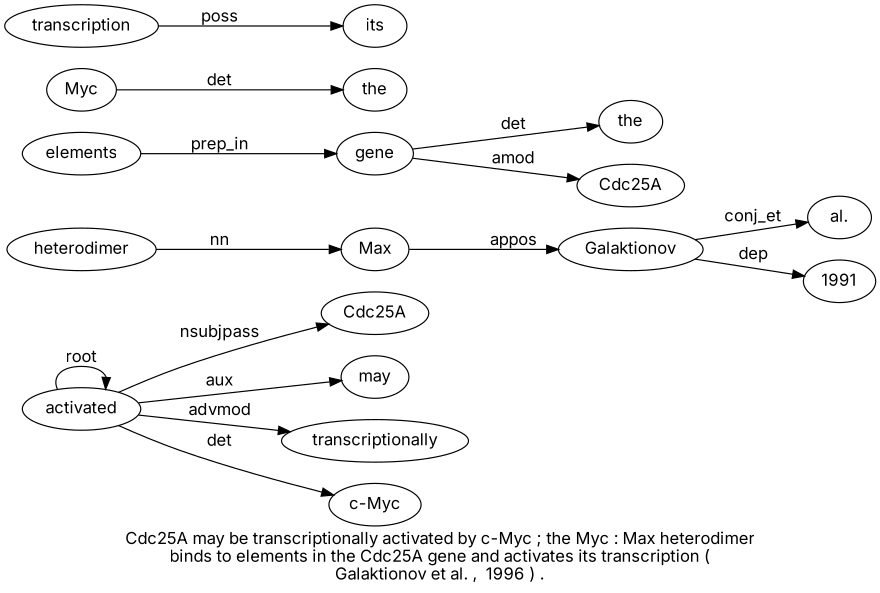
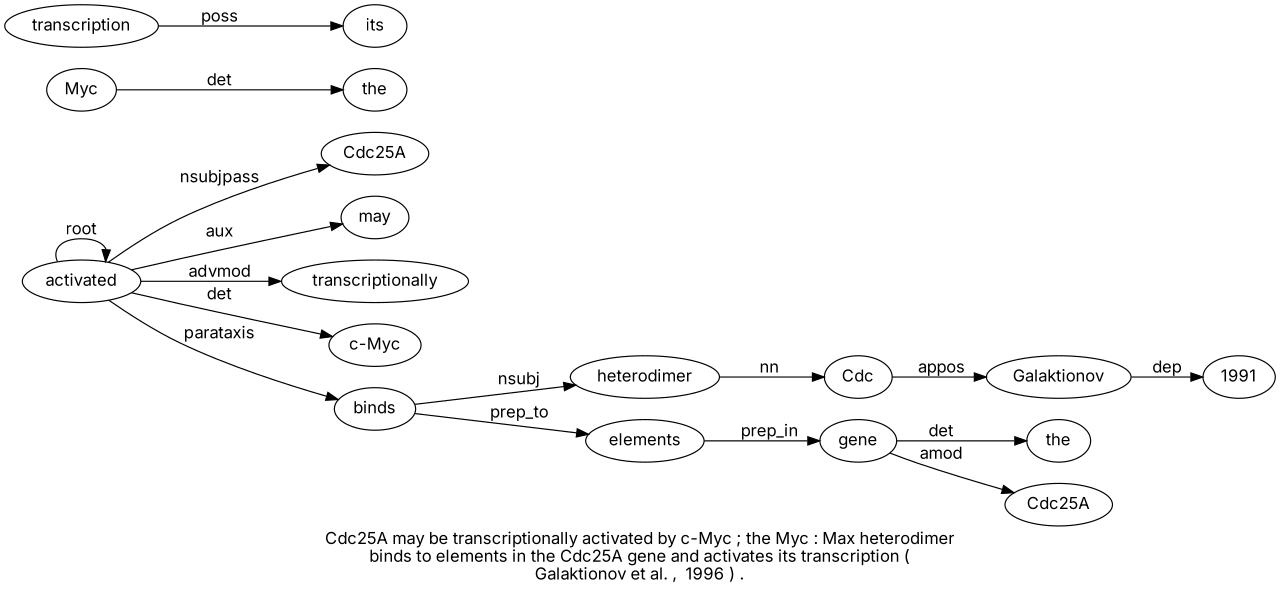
  digraph {
    fontname=Inter
    label="Cdc25A may be transcriptionally activated by c-Myc ; the Myc : Max heterodimer\nbinds to elements in the Cdc25A gene and activates its transcription (\nGalaktionov et al. ,  1996 ) ."
    rankdir=LR
    node [fillcolor=white fontname=Inter style=filled]
    edge [fontname=Inter]
    n1 [label=activated]
    n2 [label=Cdc25A]
    n3 [label=may]
    n4 [label=transcriptionally]
    n5 [label="c-Myc"]
+   n6 [label=binds]
    n7 [label=heterodimer]
    n8 [label=elements]
    n9 [label=Myc]
    n10 [label=the]
-   n11 [label=Max]
+   n11 [label=Cdc]
    n12 [label=Galaktionov]
    n13 [label=gene]
    n14 [label=the]
    n15 [label=Cdc25A]
    n16 [label=transcription]
    n17 [label=its]
-   n18 [label="al."]
    n19 [label=1991]
    n1 -> n1 [label=root]
    n1 -> n2 [label=nsubjpass]
    n1 -> n3 [label=aux]
    n1 -> n4 [label=advmod]
    n1 -> n5 [label=det]
+   n1 -> n6 [label=parataxis]
+   n6 -> n7 [label=nsubj]
+   n6 -> n8 [label=prep_to]
    n7 -> n11 [label=nn]
    n8 -> n13 [label=prep_in]
    n9 -> n10 [label=det]
    n11 -> n12 [label=appos]
-   n12 -> n18 [label=conj_et]
    n12 -> n19 [label=dep]
    n13 -> n14 [label=det]
    n13 -> n15 [label=amod]
    n16 -> n17 [label=poss]
  }
